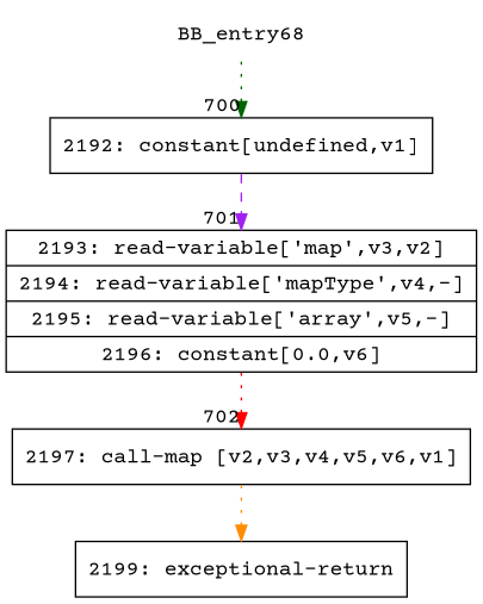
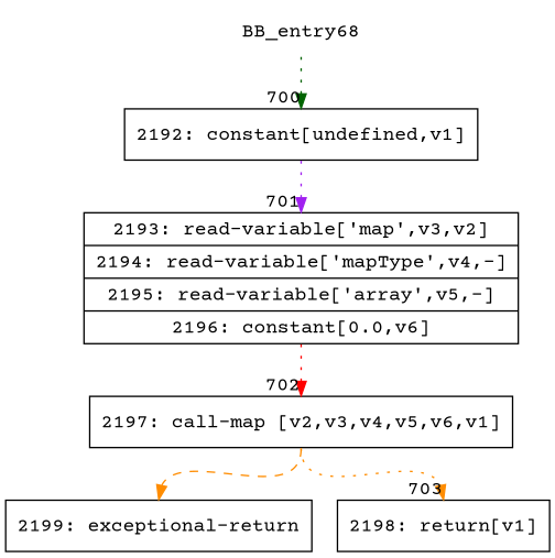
  digraph {
    fontname="Courier Prime"
    rankdir=TD
    node [fontname="Courier Prime" shape=record]
    edge [color=darkorange fontname="Courier Prime" headport=n style=dotted tailport=s]
    n1 [label=BB_entry68 shape=none]
    n2 [label="{2192: constant[undefined,v1]}"]
    n3 [label="{2193: read-variable['map',v3,v2]|2194: read-variable['mapType',v4,-]|2195: read-variable['array',v5,-]|2196: constant[0.0,v6]}"]
    n4 [label="{2197: call-map [v2,v3,v4,v5,v6,v1]}"]
    n5 [label="{2199: exceptional-return}"]
+   n6 [label="{2198: return[v1]}"]
    n1 -> n2 [color=darkgreen headlabel="    700"]
-   n2 -> n3 [color=purple headlabel="      701" style=dashed]
+   n2 -> n3 [color=purple headlabel="      701"]
    n3 -> n4 [color=red headlabel="      702"]
-   n4 -> n5
+   n4 -> n5 [style=dashed]
+   n4 -> n6 [headlabel="      703"]
  }
